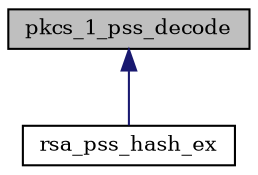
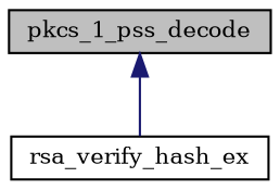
  digraph {
    rankdir=TB
    fontname="DejaVu Serif"
    node [color=black fontname="DejaVu Serif" fontsize=10 shape=record style=filled]
    n1 [fillcolor=grey75 fontcolor=black height=0.2 label=pkcs_1_pss_decode width=0.4]
-   n2 [fillcolor=white height=0.2 label=rsa_pss_hash_ex width=0.4]
+   n2 [fillcolor=white height=0.2 label=rsa_verify_hash_ex width=0.4]
    n1 -> n2 [color=midnightblue dir=back fontname="DejaVu Serif" fontsize=10 labelfontname=Helvetica labelfontsize=10 style=solid]
  }
